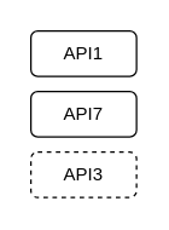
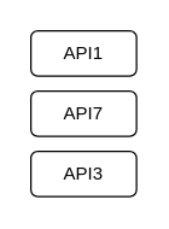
  <mxCell id="0" />
  <mxCell id="1" parent="0" />
  <mxCell id="2" value="API1" style="rounded=1;whiteSpace=wrap;html=1;" vertex="1" parent="1"><mxGeometry x="20" y="20" width="70" height="30" as="geometry" /></mxCell>
  <mxCell id="3" value="API7" style="rounded=1;whiteSpace=wrap;html=1;" vertex="1" parent="1"><mxGeometry x="20" y="60" width="70" height="30" as="geometry" /></mxCell>
- <mxCell id="4" value="API3" style="rounded=1;whiteSpace=wrap;html=1;dashed=1;" vertex="1" parent="1"><mxGeometry x="20" y="100" width="70" height="30" as="geometry" /></mxCell>
+ <mxCell id="4" value="API3" style="rounded=1;whiteSpace=wrap;html=1;" vertex="1" parent="1"><mxGeometry x="20" y="100" width="70" height="30" as="geometry" /></mxCell>
